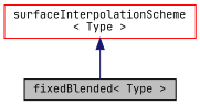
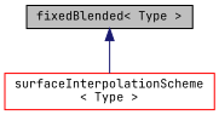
  digraph {
    fontname="JetBrains Mono"
    node [fontname="JetBrains Mono" fontsize=10 shape=record]
    n1 [color=black fillcolor=grey75 fontcolor=black height=0.2 label="fixedBlended\< Type \>" style=filled width=0.4]
    n2 [color=red height=0.2 label="surfaceInterpolationScheme\l\< Type \>" width=0.4]
-   n2 -> n1 [color=midnightblue dir=back fontname="JetBrains Mono" fontsize=10 labelfontname=FreeSans labelfontsize=10 style=solid]
+   n1 -> n2 [color=midnightblue dir=back fontname="JetBrains Mono" fontsize=10 labelfontname=FreeSans labelfontsize=10 style=solid]
  }
